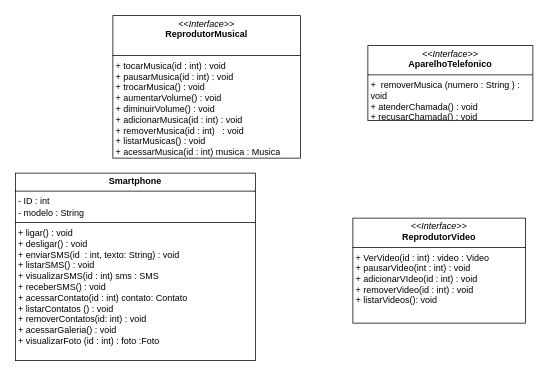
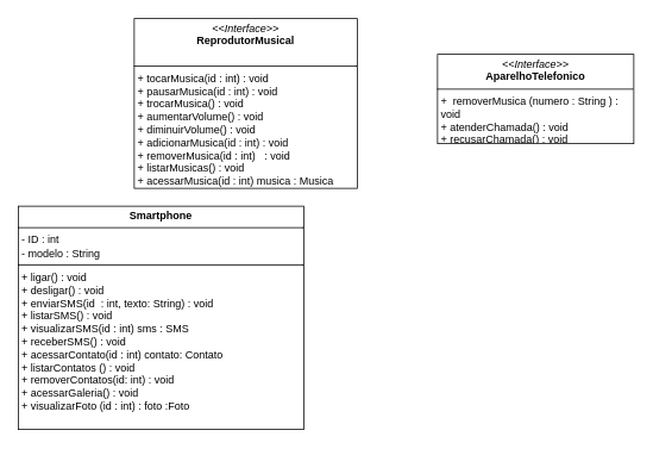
  <mxCell id="0" value="" />
  <mxCell id="1" parent="0" />
  <mxCell id="2" value="&lt;p style=&quot;margin:0px;margin-top:4px;text-align:center;&quot;&gt;&lt;b&gt;Smartphone&lt;/b&gt;&lt;/p&gt;&lt;hr size=&quot;1&quot; style=&quot;border-style:solid;&quot;&gt;&lt;p style=&quot;margin:0px;margin-left:4px;&quot;&gt;- ID : int&lt;/p&gt;&lt;p style=&quot;margin:0px;margin-left:4px;&quot;&gt;&lt;span style=&quot;background-color: transparent; color: light-dark(rgb(0, 0, 0), rgb(255, 255, 255));&quot;&gt;- modelo : String&lt;/span&gt;&lt;/p&gt;&lt;hr size=&quot;1&quot; style=&quot;border-style:solid;&quot;&gt;&lt;p style=&quot;margin:0px;margin-left:4px;&quot;&gt;+ ligar() : void&lt;/p&gt;&lt;p style=&quot;margin:0px;margin-left:4px;&quot;&gt;+ desligar() : void&lt;/p&gt;&lt;p style=&quot;margin: 0px 0px 0px 4px;&quot;&gt;&lt;span style=&quot;background-color: transparent; color: light-dark(rgb(0, 0, 0), rgb(255, 255, 255));&quot;&gt;+ enviarSMS(id&amp;nbsp; : int, texto: String) : void&lt;/span&gt;&lt;/p&gt;&lt;p style=&quot;margin: 0px 0px 0px 4px;&quot;&gt;&lt;span style=&quot;background-color: transparent; color: light-dark(rgb(0, 0, 0), rgb(255, 255, 255));&quot;&gt;+ listarSMS() : void&lt;/span&gt;&lt;/p&gt;&lt;p style=&quot;margin: 0px 0px 0px 4px;&quot;&gt;&lt;span style=&quot;background-color: transparent; color: light-dark(rgb(0, 0, 0), rgb(255, 255, 255));&quot;&gt;+ visualizarSMS(id : int) sms : SMS&lt;/span&gt;&lt;/p&gt;&lt;p style=&quot;margin: 0px 0px 0px 4px;&quot;&gt;&lt;span style=&quot;background-color: transparent; color: light-dark(rgb(0, 0, 0), rgb(255, 255, 255));&quot;&gt;+ receberSMS() : void&lt;/span&gt;&lt;/p&gt;&lt;p style=&quot;margin: 0px 0px 0px 4px;&quot;&gt;&lt;span style=&quot;background-color: transparent; color: light-dark(rgb(0, 0, 0), rgb(255, 255, 255));&quot;&gt;+ acessarContato(id : int) contato: Contato&amp;nbsp;&lt;/span&gt;&lt;/p&gt;&lt;p style=&quot;margin:0px;margin-left:4px;&quot;&gt;+ listarContatos () : void&lt;/p&gt;&lt;p style=&quot;margin:0px;margin-left:4px;&quot;&gt;+ removerContatos(id: int) : void&lt;/p&gt;&lt;p style=&quot;margin:0px;margin-left:4px;&quot;&gt;+ acessarGaleria() : void&lt;/p&gt;&lt;p style=&quot;margin:0px;margin-left:4px;&quot;&gt;+ visualizarFoto (id : int) : foto :Foto&lt;/p&gt;" style="verticalAlign=top;align=left;overflow=fill;html=1;whiteSpace=wrap;" vertex="1" parent="1"><mxGeometry x="20" y="230" width="320" height="250" as="geometry" /></mxCell>
  <mxCell id="3" value="&lt;p style=&quot;margin:0px;margin-top:4px;text-align:center;&quot;&gt;&lt;i&gt;&amp;lt;&amp;lt;Interface&amp;gt;&amp;gt;&lt;/i&gt;&lt;br&gt;&lt;b&gt;ReprodutorMusical&lt;/b&gt;&lt;/p&gt;&lt;p style=&quot;margin:0px;margin-left:4px;&quot;&gt;&lt;br&gt;&lt;/p&gt;&lt;hr size=&quot;1&quot; style=&quot;border-style:solid;&quot;&gt;&lt;p style=&quot;margin:0px;margin-left:4px;&quot;&gt;+ tocarMusica(id : int) : void&lt;br&gt;+ pausarMusica(id : int) : void&lt;/p&gt;&lt;p style=&quot;margin:0px;margin-left:4px;&quot;&gt;+ trocarMusica() : void&lt;/p&gt;&lt;p style=&quot;margin:0px;margin-left:4px;&quot;&gt;+ aumentarVolume() : void&lt;/p&gt;&lt;p style=&quot;margin:0px;margin-left:4px;&quot;&gt;+ diminuirVolume() : void&lt;/p&gt;&lt;p style=&quot;margin:0px;margin-left:4px;&quot;&gt;+ adicionarMusica(id : int) : void&lt;/p&gt;&lt;p style=&quot;margin:0px;margin-left:4px;&quot;&gt;+ removerMusica(id : int)&amp;nbsp; &amp;nbsp;: void&lt;/p&gt;&lt;p style=&quot;margin:0px;margin-left:4px;&quot;&gt;+ listarMusicas() : void&lt;/p&gt;&lt;p style=&quot;margin:0px;margin-left:4px;&quot;&gt;+ acessarMusica(id : int) musica : Musica&lt;/p&gt;" style="verticalAlign=top;align=left;overflow=fill;html=1;whiteSpace=wrap;" vertex="1" parent="1"><mxGeometry x="150" y="20" width="250" height="190" as="geometry" /></mxCell>
  <mxCell id="4" value="&lt;p style=&quot;margin:0px;margin-top:4px;text-align:center;&quot;&gt;&lt;i&gt;&amp;lt;&amp;lt;Interface&amp;gt;&amp;gt;&lt;/i&gt;&lt;br&gt;&lt;b&gt;AparelhoTelefonico&lt;/b&gt;&lt;/p&gt;&lt;hr size=&quot;1&quot; style=&quot;border-style:solid;&quot;&gt;&lt;p style=&quot;margin:0px;margin-left:4px;&quot;&gt;&lt;/p&gt;&lt;p style=&quot;margin:0px;margin-left:4px;&quot;&gt;&lt;span style=&quot;background-color: transparent; color: light-dark(rgb(0, 0, 0), rgb(255, 255, 255));&quot;&gt;+&amp;nbsp; removerMusica (numero : String ) : void&lt;/span&gt;&lt;br&gt;&lt;/p&gt;&lt;p style=&quot;margin:0px;margin-left:4px;&quot;&gt;&lt;span style=&quot;background-color: transparent; color: light-dark(rgb(0, 0, 0), rgb(255, 255, 255));&quot;&gt;+ atenderChamada() : void&lt;/span&gt;&lt;/p&gt;&lt;p style=&quot;margin:0px;margin-left:4px;&quot;&gt;&lt;span style=&quot;background-color: transparent; color: light-dark(rgb(0, 0, 0), rgb(255, 255, 255));&quot;&gt;+ recusarChamada() : void&lt;/span&gt;&lt;/p&gt;&lt;p style=&quot;margin:0px;margin-left:4px;&quot;&gt;&lt;br&gt;&lt;/p&gt;&lt;p style=&quot;margin:0px;margin-left:4px;&quot;&gt;&lt;br&gt;&lt;/p&gt;" style="verticalAlign=top;align=left;overflow=fill;html=1;whiteSpace=wrap;" vertex="1" parent="1"><mxGeometry x="490" y="60" width="220" height="100" as="geometry" /></mxCell>
- <mxCell id="5" value="&lt;p style=&quot;margin:0px;margin-top:4px;text-align:center;&quot;&gt;&lt;i&gt;&amp;lt;&amp;lt;Interface&amp;gt;&amp;gt;&lt;/i&gt;&lt;br&gt;&lt;b&gt;ReprodutorVideo&lt;/b&gt;&lt;/p&gt;&lt;hr size=&quot;1&quot; style=&quot;border-style:solid;&quot;&gt;&lt;p style=&quot;margin:0px;margin-left:4px;&quot;&gt;+ VerVideo(id : int) : video : Video&lt;/p&gt;&lt;p style=&quot;margin:0px;margin-left:4px;&quot;&gt;+ pausarVideo(int : int) : void&lt;br&gt;+ adicionarVIdeo(id : int) : void&lt;/p&gt;&lt;p style=&quot;margin:0px;margin-left:4px;&quot;&gt;+ removerVideo(id : int) : void&lt;/p&gt;&lt;p style=&quot;margin:0px;margin-left:4px;&quot;&gt;+ listarVideos(): void&lt;/p&gt;" style="verticalAlign=top;align=left;overflow=fill;html=1;whiteSpace=wrap;" vertex="1" parent="1"><mxGeometry x="470" y="290" width="230" height="140" as="geometry" /></mxCell>
